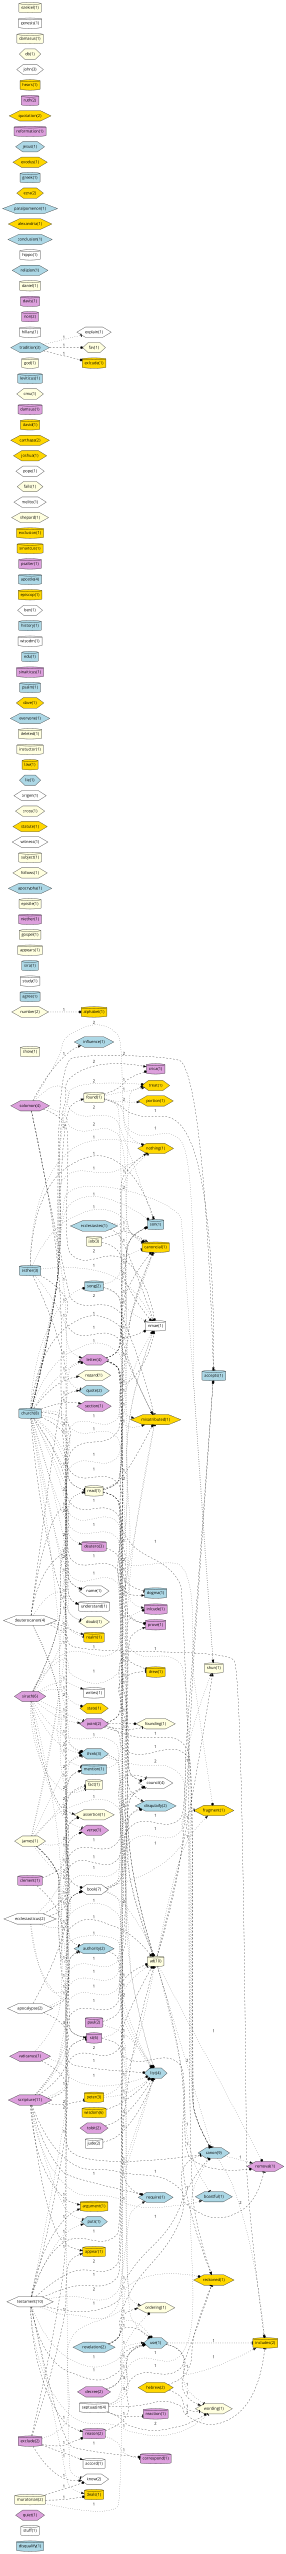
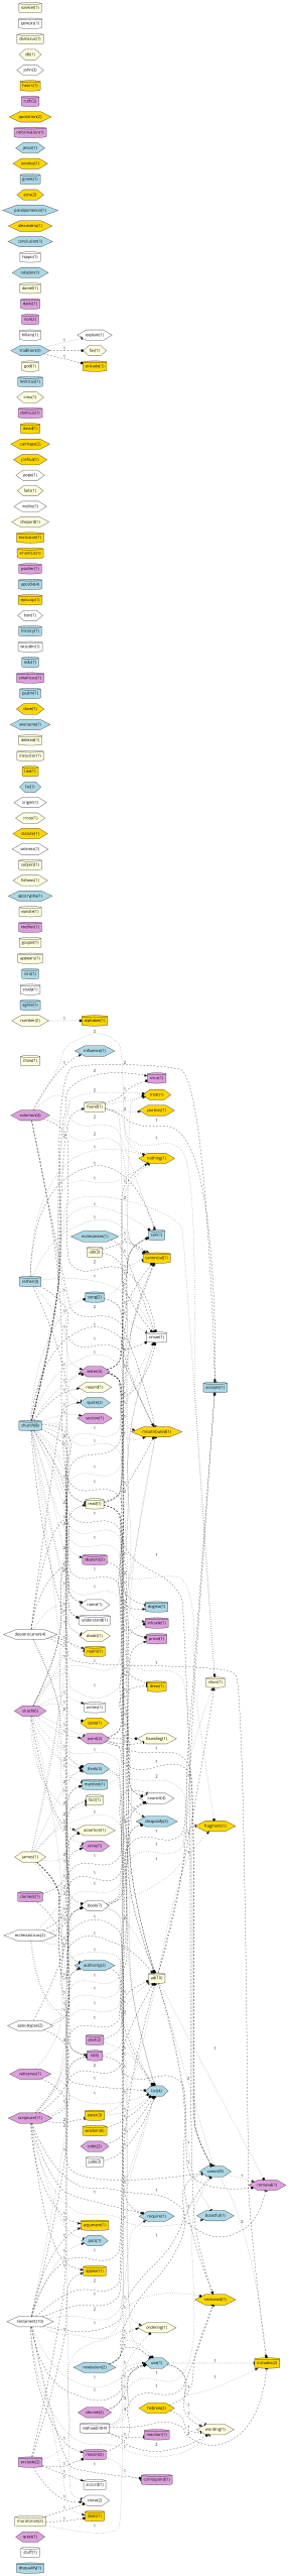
  digraph {
    fontname="Open Sans"
    rankdir=LR
    node [fillcolor=lightblue fontname="Open Sans" shape=cylinder style=filled]
    edge [arrowhead=normal fontname="Open Sans" style=dotted]
    n1 [label="disqualify(1)"]
    n2 [fillcolor=white label="stuff(1)"]
    n3 [fillcolor=plum label="quiet(1)" shape=hexagon]
    n4 [label="church(8)"]
    n5 [fillcolor=lightyellow label="found(1)"]
    n6 [fillcolor=plum label="deutero(3)"]
    n7 [fillcolor=lightyellow label="read(1)"]
    n8 [fillcolor=plum label="section(1)" shape=hexagon]
    n9 [fillcolor=plum label="letter(4)" shape=hexagon]
    n10 [fillcolor=lightyellow label="doubt(1)" shape=hexagon]
    n11 [fillcolor=plum label="crica(1)"]
    n12 [label="son(1)"]
    n13 [fillcolor=white label="book(7)" shape=hexagon]
    n14 [label="dogma(1)"]
    n15 [fillcolor=gold label="nothing(1)" shape=hexagon]
    n16 [fillcolor=white label="name(1)" shape=hexagon]
    n17 [fillcolor=white label="understand(1)"]
    n18 [fillcolor=gold label="realm(1)"]
    n19 [fillcolor=white label="council(4)" shape=hexagon]
    n20 [label="think(3)" shape=hexagon]
    n21 [fillcolor=lightyellow label="regard(1)" shape=hexagon]
    n22 [fillcolor=gold label="treat(1)" shape=hexagon]
    n23 [fillcolor=plum label="prove(1)"]
    n24 [fillcolor=gold label="misatributed(1)" shape=hexagon]
    n25 [fillcolor=lightyellow label="ad(10)"]
    n26 [label="authority(2)" shape=hexagon]
    n27 [label="canon(9)" shape=hexagon]
    n28 [fillcolor=white label="nmae(1)"]
    n29 [fillcolor=lightyellow label="shun(1)"]
    n30 [label="accepts(1)"]
    n31 [label="list(4)" shape=hexagon]
    n32 [fillcolor=gold label="fragment(1)" shape=hexagon]
    n33 [label="song(2)"]
    n34 [fillcolor=gold label="portion(1)" shape=hexagon]
    n35 [fillcolor=plum label="inlcude(1)"]
    n36 [label="disqulaify(2)" shape=hexagon]
    n37 [fillcolor=gold label="canoncial(1)"]
    n38 [fillcolor=gold label="reckoned(1)" shape=hexagon]
    n39 [label="use(1)" shape=hexagon]
    n40 [fillcolor=lightyellow label="ordering(1)" shape=hexagon]
    n41 [label="boastful(1)" shape=hexagon]
    n42 [fillcolor=plum label="removal(1)" shape=hexagon]
    n43 [label="require(1)" shape=hexagon]
    n44 [fillcolor=gold label="includes(2)"]
    n45 [fillcolor=lightyellow label="wording(1)" shape=hexagon]
    n46 [fillcolor=lightyellow label="show(1)"]
    n47 [fillcolor=lightyellow label="number(2)" shape=hexagon]
    n48 [fillcolor=gold label="alphabet(1)"]
    n49 [label="agree(1)"]
    n50 [fillcolor=white label="study(1)"]
    n51 [label="sira(1)"]
    n52 [fillcolor=white label="ecclesiasticus(2)" shape=hexagon]
    n53 [fillcolor=plum label="verse(1)" shape=hexagon]
    n54 [fillcolor=lightyellow label="assertion(1)" shape=hexagon]
    n55 [fillcolor=lightyellow label="fact(1)"]
    n56 [fillcolor=lightyellow label="james(1)" shape=hexagon]
    n57 [fillcolor=lightyellow label="appears(1)"]
    n58 [fillcolor=plum label="sirach(6)" shape=hexagon]
    n59 [fillcolor=plum label="point(2)" shape=hexagon]
    n60 [fillcolor=white label="know(2)" shape=hexagon]
    n61 [fillcolor=gold label="state(1)" shape=hexagon]
    n62 [fillcolor=white label="writes(1)"]
    n63 [fillcolor=lightyellow label="founding(1)" shape=hexagon]
    n64 [fillcolor=gold label="drew(1)"]
    n65 [fillcolor=lightyellow label="gospel(1)"]
    n66 [fillcolor=plum label="niether(1)"]
    n67 [fillcolor=white label="deuterocanon(4)" shape=hexagon]
    n68 [label="quote(2)" shape=hexagon]
    n69 [label="mention(1)"]
    n70 [fillcolor=lightyellow label="epistle(1)"]
    n71 [label="apocrypha(1)" shape=hexagon]
    n72 [fillcolor=lightyellow label="follows(1)" shape=hexagon]
    n73 [fillcolor=lightyellow label="subject(1)"]
    n74 [label="esther(3)"]
    n75 [fillcolor=white label="witness(1)" shape=hexagon]
    n76 [fillcolor=gold label="statute(1)" shape=hexagon]
    n77 [fillcolor=lightyellow label="cross(1)" shape=hexagon]
    n78 [fillcolor=white label="origen(1)" shape=hexagon]
    n79 [label="lie(1)" shape=hexagon]
    n80 [fillcolor=gold label="law(1)"]
    n81 [fillcolor=plum label="exclude(2)"]
    n82 [fillcolor=plum label="reason(2)"]
    n83 [fillcolor=white label="accord(1)"]
    n84 [fillcolor=gold label="appear(1)"]
    n85 [fillcolor=plum label="correspond(1)"]
    n86 [fillcolor=lightyellow label="instuctor(1)"]
    n87 [fillcolor=lightyellow label="deleted(1)"]
    n88 [fillcolor=plum label="solomon(4)" shape=hexagon]
    n89 [label="influence(1)" shape=hexagon]
    n90 [fillcolor=plum label="st(6)"]
    n91 [label="everyone(1)" shape=hexagon]
    n92 [fillcolor=gold label="dave(1)" shape=hexagon]
    n93 [label="psalm(1)"]
    n94 [fillcolor=plum label="sinaiticus(1)"]
    n95 [fillcolor=lightyellow label="muratorian(2)"]
    n96 [fillcolor=gold label="deals(1)"]
    n97 [fillcolor=white label="testament(10)" shape=hexagon]
    n98 [label="puts(1)" shape=hexagon]
    n99 [fillcolor=gold label="argument(1)"]
    n100 [fillcolor=white label="septuagint(4)"]
    n101 [fillcolor=plum label="reaction(1)"]
    n102 [fillcolor=white label="apocalypse(2)" shape=hexagon]
    n103 [fillcolor=plum label="decree(2)" shape=hexagon]
    n104 [label="edu(1)"]
    n105 [fillcolor=white label="wisodm(1)"]
    n106 [label="history(1)"]
    n107 [label="revelation(2)" shape=hexagon]
    n108 [fillcolor=white label="ben(1)" shape=hexagon]
    n109 [fillcolor=gold label="episcop(1)"]
    n110 [label="apostle(4)"]
    n111 [fillcolor=plum label="psalter(1)"]
    n112 [fillcolor=gold label="sinaitcus(1)"]
    n113 [fillcolor=gold label="exclusion(1)"]
    n114 [fillcolor=lightyellow label="shepard(1)" shape=hexagon]
    n115 [fillcolor=white label="melito(1)" shape=hexagon]
    n116 [fillcolor=lightyellow label="fails(1)" shape=hexagon]
    n117 [fillcolor=white label="pope(1)" shape=hexagon]
    n118 [fillcolor=gold label="joshua(1)" shape=hexagon]
    n119 [fillcolor=gold label="peter(3)"]
    n120 [fillcolor=gold label="carthage(2)" shape=hexagon]
    n121 [fillcolor=gold label="david(1)"]
    n122 [fillcolor=plum label="paul(2)"]
    n123 [fillcolor=plum label="damsus(1)"]
    n124 [fillcolor=lightyellow label="cmu(1)" shape=hexagon]
    n125 [fillcolor=plum label="vaticanus(1)" shape=hexagon]
    n126 [label="leviticus(1)"]
    n127 [fillcolor=plum label="clement(1)"]
    n128 [fillcolor=lightyellow label="god(1)"]
    n129 [label="tradition(3)" shape=hexagon]
    n130 [fillcolor=white label="explain(1)" shape=hexagon]
    n131 [fillcolor=lightyellow label="fav(1)" shape=hexagon]
    n132 [fillcolor=gold label="exlcude(1)"]
    n133 [fillcolor=white label="hillary(1)"]
    n134 [fillcolor=plum label="scripture(11)" shape=hexagon]
    n135 [fillcolor=plum label="non(2)"]
    n136 [fillcolor=plum label="davis(1)"]
    n137 [fillcolor=lightyellow label="daniel(1)"]
    n138 [fillcolor=gold label="hebrew(2)" shape=hexagon]
    n139 [label="religion(1)" shape=hexagon]
    n140 [fillcolor=lightyellow label="job(3)"]
    n141 [label="ecclesiastes(1)" shape=hexagon]
    n142 [fillcolor=white label="hippo(1)"]
    n143 [label="conclusion(1)" shape=hexagon]
    n144 [fillcolor=gold label="alexandria(1)" shape=hexagon]
    n145 [label="paralpomenon(1)" shape=hexagon]
    n146 [fillcolor=gold label="ezra(2)" shape=hexagon]
    n147 [label="greek(1)"]
    n148 [fillcolor=gold label="wisdom(6)"]
    n149 [fillcolor=plum label="tobit(2)" shape=hexagon]
    n150 [fillcolor=white label="jude(2)"]
    n151 [fillcolor=gold label="exodus(1)" shape=hexagon]
    n152 [label="jesus(1)" shape=hexagon]
    n153 [fillcolor=plum label="reformation(1)"]
    n154 [fillcolor=gold label="quotation(2)" shape=hexagon]
    n155 [fillcolor=plum label="ruth(2)"]
    n156 [fillcolor=gold label="hears(1)"]
    n157 [fillcolor=white label="john(3)" shape=hexagon]
    n158 [fillcolor=lightyellow label="db(1)" shape=hexagon]
    n159 [fillcolor=lightyellow label="damasus(1)"]
    n160 [fillcolor=white label="genesis(1)"]
    n161 [fillcolor=lightyellow label="ezekiel(1)"]
    n4 -> n5 [label=2 style=dashed]
    n4 -> n6 [label=1]
    n4 -> n7 [arrowhead=tee label=3]
-   n4 -> n8 [label=1 style=dashed]
+   n4 -> n8 [label=1]
    n4 -> n9 [arrowhead=dot label=1]
    n4 -> n10 [arrowhead=tee label=2]
    n4 -> n11 [label=2 style=dashed]
    n4 -> n12 [arrowhead=dot label=1]
    n4 -> n13 [arrowhead=dot label=1 style=dashed]
    n4 -> n14 [arrowhead=tee label=1 style=dashed]
    n4 -> n15 [arrowhead=tee label=1]
    n4 -> n16 [arrowhead=tee label=2]
    n4 -> n17 [label=2]
    n4 -> n18 [arrowhead=tee label=2]
    n4 -> n19 [arrowhead=dot label=1]
    n4 -> n20 [arrowhead=dot label=1]
    n4 -> n21 [label=1 style=dashed]
    n4 -> n22 [arrowhead=dot label=2]
    n4 -> n23 [arrowhead=tee label=1 style=dashed]
    n4 -> n24 [label=1]
    n4 -> n25 [label=1 style=dashed]
    n4 -> n26 [arrowhead=tee label=2]
    n4 -> n27 [arrowhead=tee label=1]
    n4 -> n28 [arrowhead=dot label=1 style=dashed]
    n4 -> n29 [label=2]
    n4 -> n30 [label=2 style=dashed]
    n4 -> n31 [label=1]
    n4 -> n32 [arrowhead=dot label=2]
    n4 -> n33 [arrowhead=dot label=1]
    n5 -> n11 [arrowhead=dot label=1 style=dashed]
    n5 -> n22 [label=1]
    n5 -> n29 [label=1]
    n5 -> n30 [arrowhead=tee label=1 style=dashed]
    n5 -> n34 [label=2]
    n5 -> n35 [label=2]
    n6 -> n36 [label=1 style=dashed]
    n7 -> n12 [label=1]
    n7 -> n14 [label=1 style=dashed]
    n7 -> n23 [arrowhead=dot label=1 style=dashed]
    n7 -> n24 [arrowhead=dot label=1 style=dashed]
    n7 -> n25 [arrowhead=tee label=1 style=dashed]
    n7 -> n28 [label=1]
    n7 -> n37 [arrowhead=tee label=1 style=dashed]
    n9 -> n12 [label=1 style=dashed]
    n9 -> n15 [label=1 style=dashed]
    n9 -> n19 [arrowhead=tee label=1 style=dashed]
    n9 -> n24 [label=1]
    n9 -> n25 [arrowhead=dot label=1 style=dashed]
    n9 -> n28 [label=1 style=dashed]
+   n9 -> n31 [label=1]
    n9 -> n37 [arrowhead=dot label=1 style=dashed]
    n9 -> n38 [label=1 style=dashed]
    n13 -> n19 [arrowhead=tee label=2]
    n13 -> n22 [arrowhead=dot label=1]
    n13 -> n25 [label=2]
    n13 -> n29 [label=1]
    n13 -> n30 [label=1 style=dashed]
    n13 -> n31 [arrowhead=dot label=2]
    n13 -> n32 [arrowhead=tee label=1]
    n20 -> n27 [arrowhead=dot label=2]
    n20 -> n39 [arrowhead=tee label=1]
    n20 -> n40 [label=1]
    n25 -> n27 [arrowhead=tee label=2]
    n25 -> n29 [label=1 style=dashed]
    n25 -> n30 [arrowhead=dot label=1 style=dashed]
    n25 -> n32 [label=1]
    n25 -> n38 [label=1 style=dashed]
    n25 -> n41 [arrowhead=tee label=1]
    n25 -> n42 [arrowhead=dot label=1]
    n26 -> n43 [label=1 style=dashed]
    n27 -> n42 [label=1]
    n27 -> n44 [arrowhead=dot label=2]
    n33 -> n24 [label=1 style=dashed]
    n33 -> n28 [arrowhead=tee label=1]
    n33 -> n37 [arrowhead=tee label=1]
    n39 -> n44 [label=1]
    n39 -> n44 [arrowhead=tee label=1]
    n39 -> n45 [arrowhead=tee label=1]
    n39 -> n45 [label=1 style=dashed]
    n47 -> n48 [arrowhead=dot label=1]
    n52 -> n13 [label=1]
    n52 -> n20 [arrowhead=dot label=1]
    n52 -> n31 [arrowhead=tee label=1]
    n52 -> n53 [label=1]
    n52 -> n54 [arrowhead=tee label=1 style=dashed]
    n52 -> n55 [arrowhead=tee label=1 style=dashed]
    n56 -> n7 [arrowhead=tee label=1]
    n56 -> n9 [label=1]
    n56 -> n13 [label=1 style=dashed]
    n56 -> n19 [arrowhead=tee label=1 style=dashed]
    n56 -> n20 [arrowhead=tee label=2]
    n56 -> n25 [arrowhead=tee label=1]
-   n56 -> n31 [label=1]
+   n56 -> n31 [label=1 style=dashed]
    n56 -> n36 [arrowhead=dot label=1]
    n56 -> n53 [label=2]
    n56 -> n54 [arrowhead=dot label=2]
    n56 -> n55 [arrowhead=tee label=2]
    n58 -> n7 [label=1]
    n58 -> n12 [arrowhead=dot label=1 style=dashed]
    n58 -> n15 [arrowhead=tee label=1]
    n58 -> n20 [arrowhead=dot label=2]
    n58 -> n24 [arrowhead=tee label=1]
    n58 -> n28 [arrowhead=dot label=1]
    n58 -> n31 [arrowhead=dot label=1]
    n58 -> n37 [label=1]
    n58 -> n53 [arrowhead=tee label=2]
    n58 -> n54 [label=2 style=dashed]
    n58 -> n55 [arrowhead=tee label=2]
    n58 -> n59 [arrowhead=tee label=1]
    n58 -> n59 [label=1]
    n58 -> n60 [arrowhead=tee label=1]
    n58 -> n61 [arrowhead=dot label=1]
    n58 -> n62 [label=1]
    n59 -> n27 [arrowhead=tee label=1 style=dashed]
    n59 -> n27 [label=1 style=dashed]
    n59 -> n63 [arrowhead=dot label=1 style=dashed]
    n59 -> n63 [arrowhead=tee label=1 style=dashed]
    n59 -> n64 [arrowhead=tee label=1 style=dashed]
    n59 -> n64 [arrowhead=tee label=1 style=dashed]
    n67 -> n10 [arrowhead=tee label=1]
    n67 -> n16 [label=1 style=dashed]
    n67 -> n17 [label=1 style=dashed]
    n67 -> n18 [label=1 style=dashed]
    n67 -> n20 [arrowhead=dot label=1]
    n67 -> n26 [arrowhead=tee label=1]
    n67 -> n44 [label=1 style=dashed]
    n67 -> n68 [label=1 style=dashed]
    n67 -> n69 [arrowhead=tee label=1]
    n69 -> n35 [arrowhead=dot label=1]
    n74 -> n7 [arrowhead=tee label=1 style=dashed]
    n74 -> n12 [label=1 style=dashed]
    n74 -> n15 [label=1]
    n74 -> n24 [label=1 style=dashed]
    n74 -> n28 [arrowhead=tee label=1]
    n74 -> n37 [arrowhead=dot label=1]
    n74 -> n68 [arrowhead=tee label=1]
    n81 -> n26 [label=1 style=dashed]
    n81 -> n43 [label=1]
    n81 -> n60 [label=1 style=dashed]
    n81 -> n82 [arrowhead=dot label=1 style=dashed]
    n81 -> n83 [label=1 style=dashed]
    n81 -> n84 [label=1 style=dashed]
    n82 -> n38 [arrowhead=tee label=1 style=dashed]
    n82 -> n85 [arrowhead=tee label=1]
    n88 -> n9 [label=1]
    n88 -> n12 [arrowhead=tee label=2]
    n88 -> n15 [arrowhead=tee label=2]
    n88 -> n24 [arrowhead=tee label=2 style=dashed]
    n88 -> n28 [arrowhead=dot label=2 style=dashed]
    n88 -> n37 [arrowhead=tee label=2]
    n88 -> n89 [label=1 style=dashed]
    n88 -> n90 [label=1 style=dashed]
    n90 -> n25 [arrowhead=tee label=1]
    n90 -> n42 [arrowhead=dot label=1 style=dashed]
    n95 -> n31 [arrowhead=tee label=1]
    n95 -> n60 [arrowhead=dot label=1 style=dashed]
    n95 -> n96 [arrowhead=dot label=1 style=dashed]
    n97 -> n13 [arrowhead=dot label=2]
    n97 -> n19 [arrowhead=dot label=1 style=dashed]
    n97 -> n25 [arrowhead=dot label=1 style=dashed]
    n97 -> n27 [arrowhead=tee label=1 style=dashed]
    n97 -> n31 [label=2]
    n97 -> n36 [arrowhead=tee label=2 style=dashed]
    n97 -> n38 [arrowhead=dot label=1]
    n97 -> n39 [arrowhead=dot label=1 style=dashed]
    n97 -> n39 [label=1]
    n97 -> n45 [arrowhead=tee label=1]
    n97 -> n82 [label=1 style=dashed]
    n97 -> n85 [arrowhead=dot label=1 style=dashed]
    n97 -> n90 [arrowhead=tee label=1 style=dashed]
    n97 -> n96 [label=1]
    n97 -> n98 [label=1]
    n97 -> n99 [label=1 style=dashed]
    n100 -> n27 [arrowhead=dot label=1]
    n100 -> n39 [label=3]
    n100 -> n39 [arrowhead=dot label=3]
    n100 -> n44 [arrowhead=tee label=2 style=dashed]
    n100 -> n45 [arrowhead=dot label=2 style=dashed]
    n100 -> n101 [arrowhead=tee label=1 style=dashed]
    n102 -> n13 [label=1]
    n102 -> n19 [label=1 style=dashed]
    n102 -> n25 [arrowhead=dot label=1 style=dashed]
    n102 -> n31 [arrowhead=dot label=1 style=dashed]
    n103 -> n39 [label=1 style=dashed]
    n103 -> n39 [label=1]
    n103 -> n40 [arrowhead=dot label=1]
    n107 -> n27 [arrowhead=tee label=1 style=dashed]
    n107 -> n39 [arrowhead=dot label=1 style=dashed]
    n107 -> n39 [arrowhead=dot label=1]
    n107 -> n40 [label=1 style=dashed]
    n119 -> n25 [arrowhead=tee label=1]
    n119 -> n31 [arrowhead=dot label=1]
    n122 -> n25 [arrowhead=dot label=1 style=dashed]
    n122 -> n31 [label=1]
    n125 -> n27 [arrowhead=tee label=1 style=dashed]
    n125 -> n31 [arrowhead=dot label=1]
    n125 -> n69 [label=2]
    n127 -> n69 [label=1 style=dashed]
    n127 -> n90 [arrowhead=tee label=1 style=dashed]
    n129 -> n130 [arrowhead=tee label=1]
    n129 -> n131 [arrowhead=dot label=1 style=dashed]
    n129 -> n132 [arrowhead=dot label=1 style=dashed]
    n134 -> n23 [label=1 style=dashed]
    n134 -> n24 [arrowhead=tee label=1]
    n134 -> n25 [arrowhead=dot label=2 style=dashed]
    n134 -> n26 [arrowhead=tee label=3]
    n134 -> n28 [label=1]
    n134 -> n37 [label=1]
    n134 -> n41 [label=1]
    n134 -> n42 [arrowhead=tee label=1 style=dashed]
    n134 -> n43 [arrowhead=dot label=1 style=dashed]
    n134 -> n84 [label=1 style=dashed]
    n134 -> n90 [arrowhead=tee label=1]
    n134 -> n98 [arrowhead=tee label=1]
    n134 -> n99 [label=1 style=dashed]
    n134 -> n119 [arrowhead=tee label=2 style=dashed]
    n138 -> n38 [arrowhead=tee label=1 style=dashed]
    n138 -> n45 [arrowhead=tee label=1 style=dashed]
    n140 -> n28 [arrowhead=dot label=1 style=dashed]
    n140 -> n37 [label=1 style=dashed]
    n141 -> n28 [arrowhead=tee label=1 style=dashed]
    n141 -> n37 [label=1]
    n148 -> n31 [arrowhead=tee label=1 style=dashed]
    n149 -> n31 [arrowhead=dot label=1 style=dashed]
    n150 -> n31 [arrowhead=tee label=1 style=dashed]
  }
